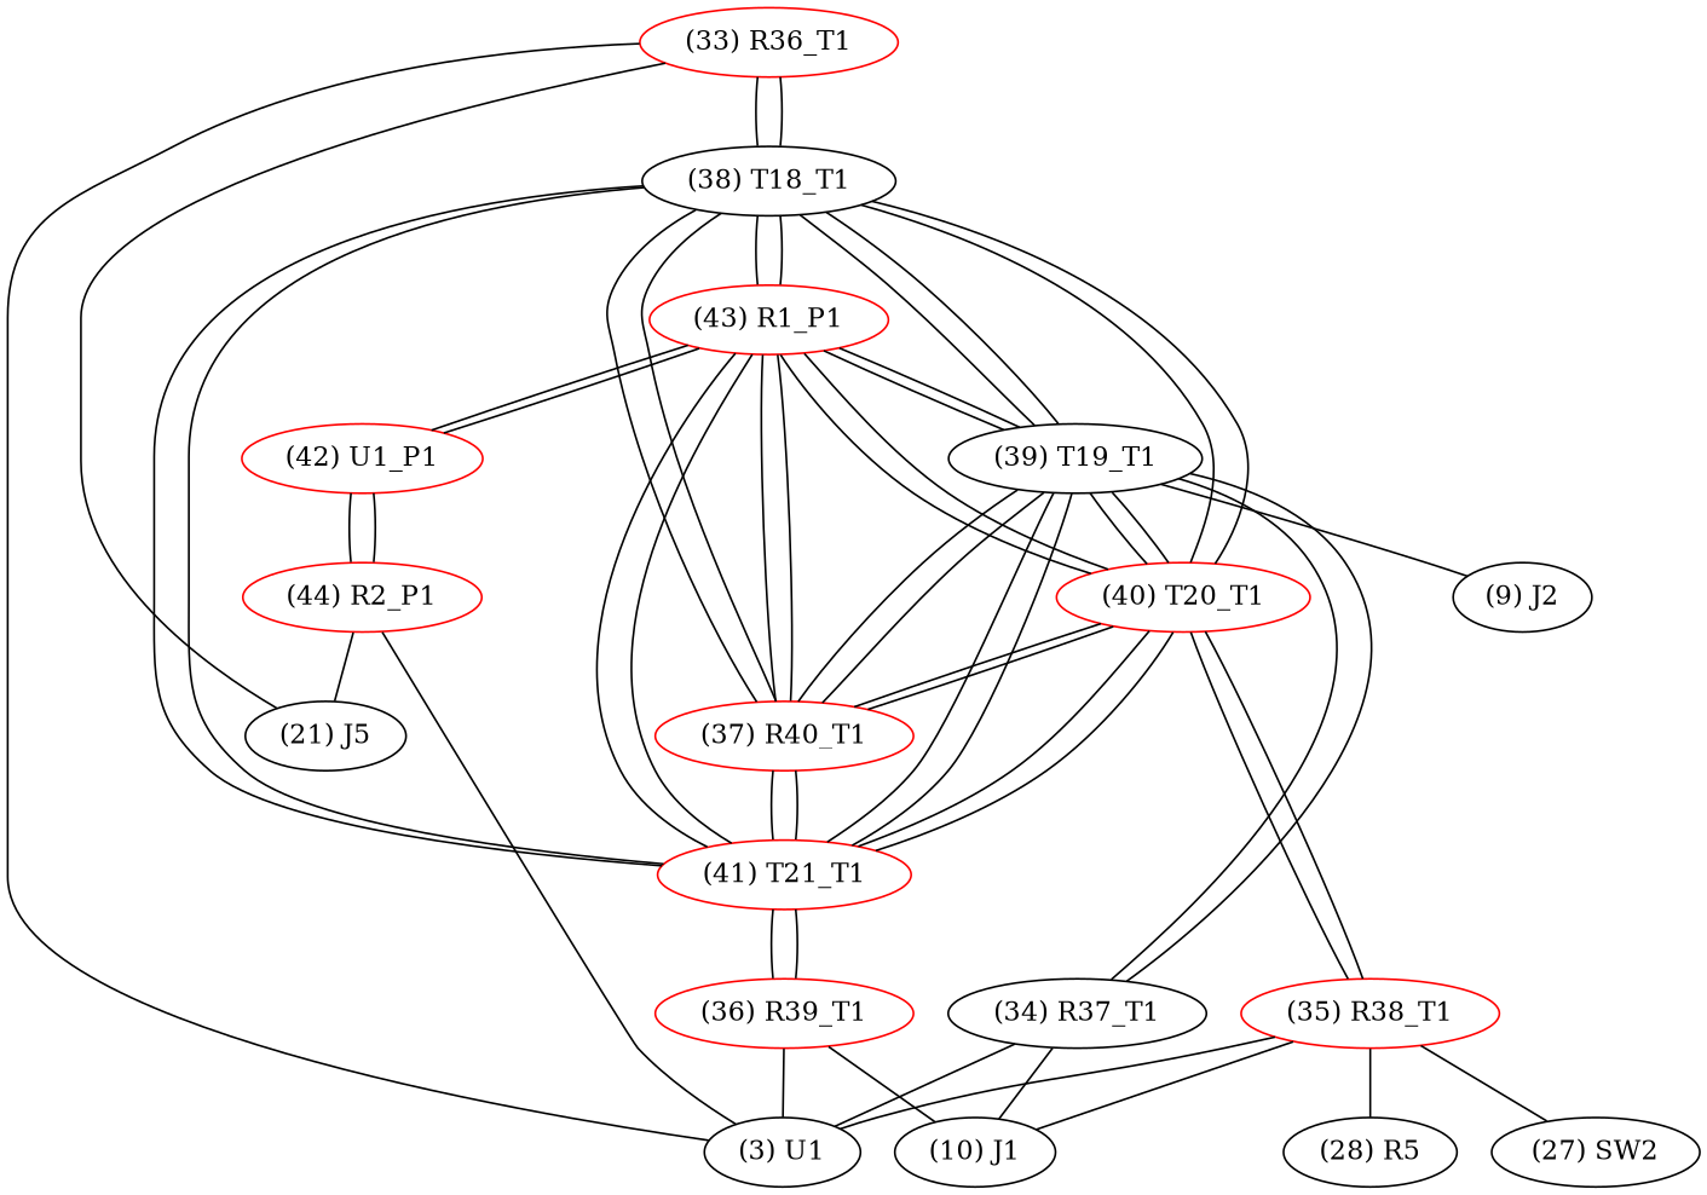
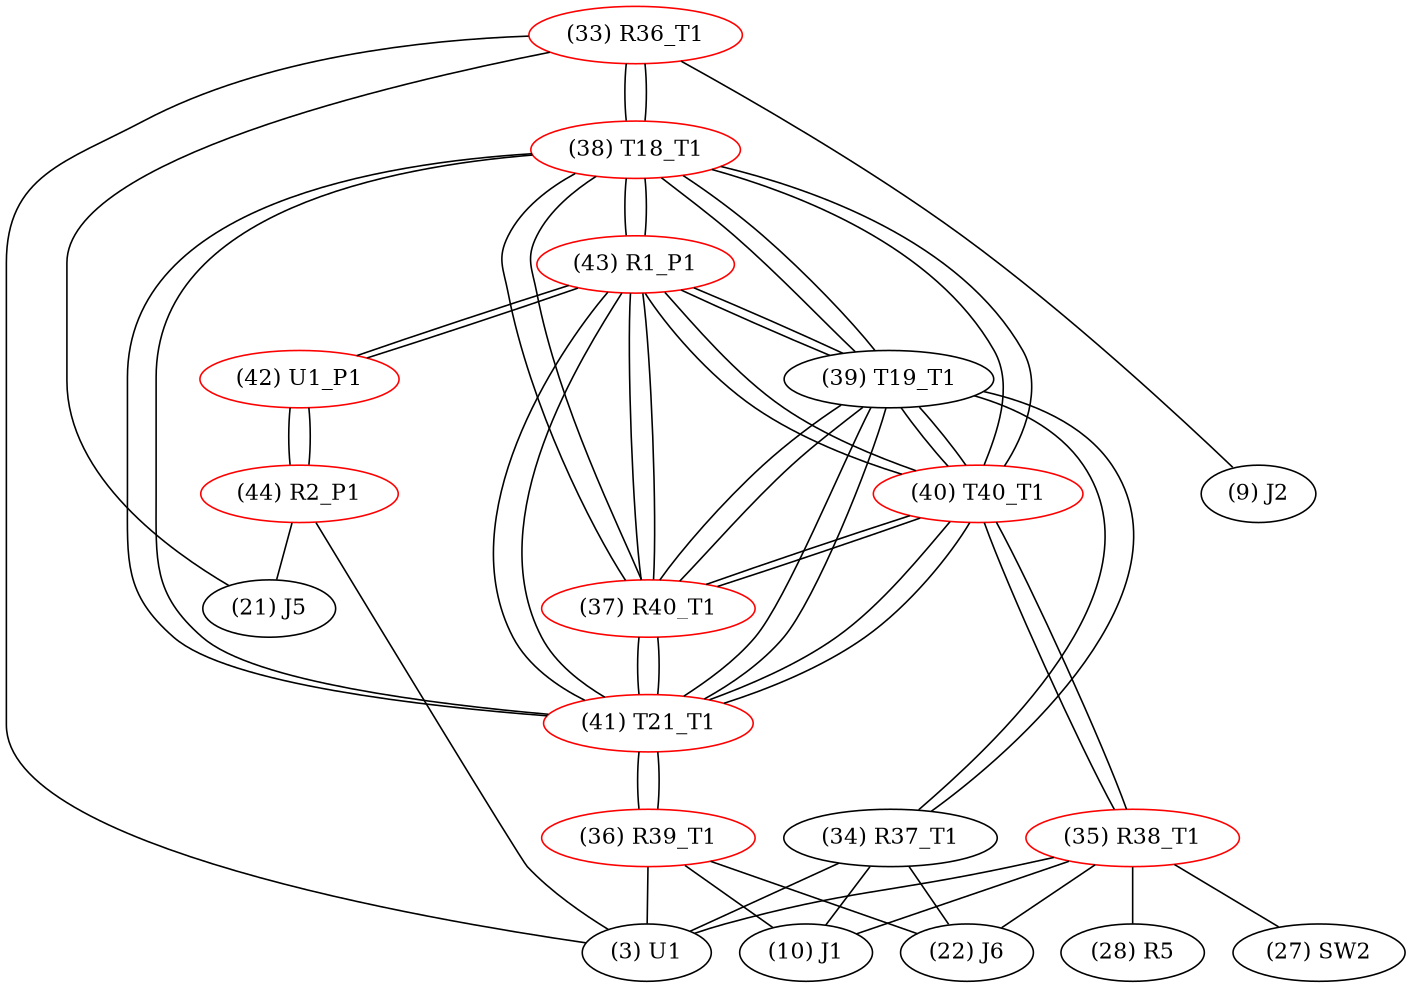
  graph {
    node [color=red]
    n1 [label="(33) R36_T1"]
    n2 [label="(21) J5" color=""]
    n3 [label="(3) U1" color=""]
    n4 [label="(9) J2" color=""]
-   n5 [color=black label="(38) T18_T1"]
+   n5 [label="(38) T18_T1"]
    n6 [color=black label="(39) T19_T1"]
-   n7 [label="(40) T20_T1"]
+   n7 [label="(40) T40_T1"]
    n8 [label="(41) T21_T1"]
    n9 [label="(37) R40_T1"]
    n10 [label="(43) R1_P1"]
    n11 [color=black label="(34) R37_T1"]
    n12 [label="(35) R38_T1"]
    n13 [label="(36) R39_T1"]
    n14 [label="(42) U1_P1"]
+   n15 [label="(22) J6" color=""]
    n16 [label="(10) J1" color=""]
    n17 [label="(28) R5" color=""]
    n18 [label="(27) SW2" color=""]
    n19 [label="(44) R2_P1"]
    n1 -- n2
    n1 -- n3
-   n6 -- n4
+   n1 -- n4
    n1 -- n5
    n5 -- n1
    n5 -- n6
    n5 -- n7
    n5 -- n8
    n5 -- n9
    n5 -- n10
    n6 -- n5
    n6 -- n7
    n6 -- n8
    n6 -- n9
    n6 -- n10
    n6 -- n11
    n7 -- n5
    n7 -- n6
    n7 -- n8
    n7 -- n9
    n7 -- n10
    n7 -- n12
    n8 -- n5
    n8 -- n6
    n8 -- n7
    n8 -- n9
    n8 -- n10
    n8 -- n13
    n9 -- n5
    n9 -- n6
    n9 -- n7
    n9 -- n8
    n9 -- n10
    n10 -- n5
    n10 -- n6
    n10 -- n7
    n10 -- n8
    n10 -- n9
    n10 -- n14
    n11 -- n3
    n11 -- n6
+   n11 -- n15
    n11 -- n16
    n12 -- n3
    n12 -- n7
+   n12 -- n15
    n12 -- n16
    n12 -- n17
    n12 -- n18
    n13 -- n3
    n13 -- n8
+   n13 -- n15
    n13 -- n16
    n14 -- n10
    n14 -- n19
    n19 -- n2
    n19 -- n3
    n19 -- n14
  }
